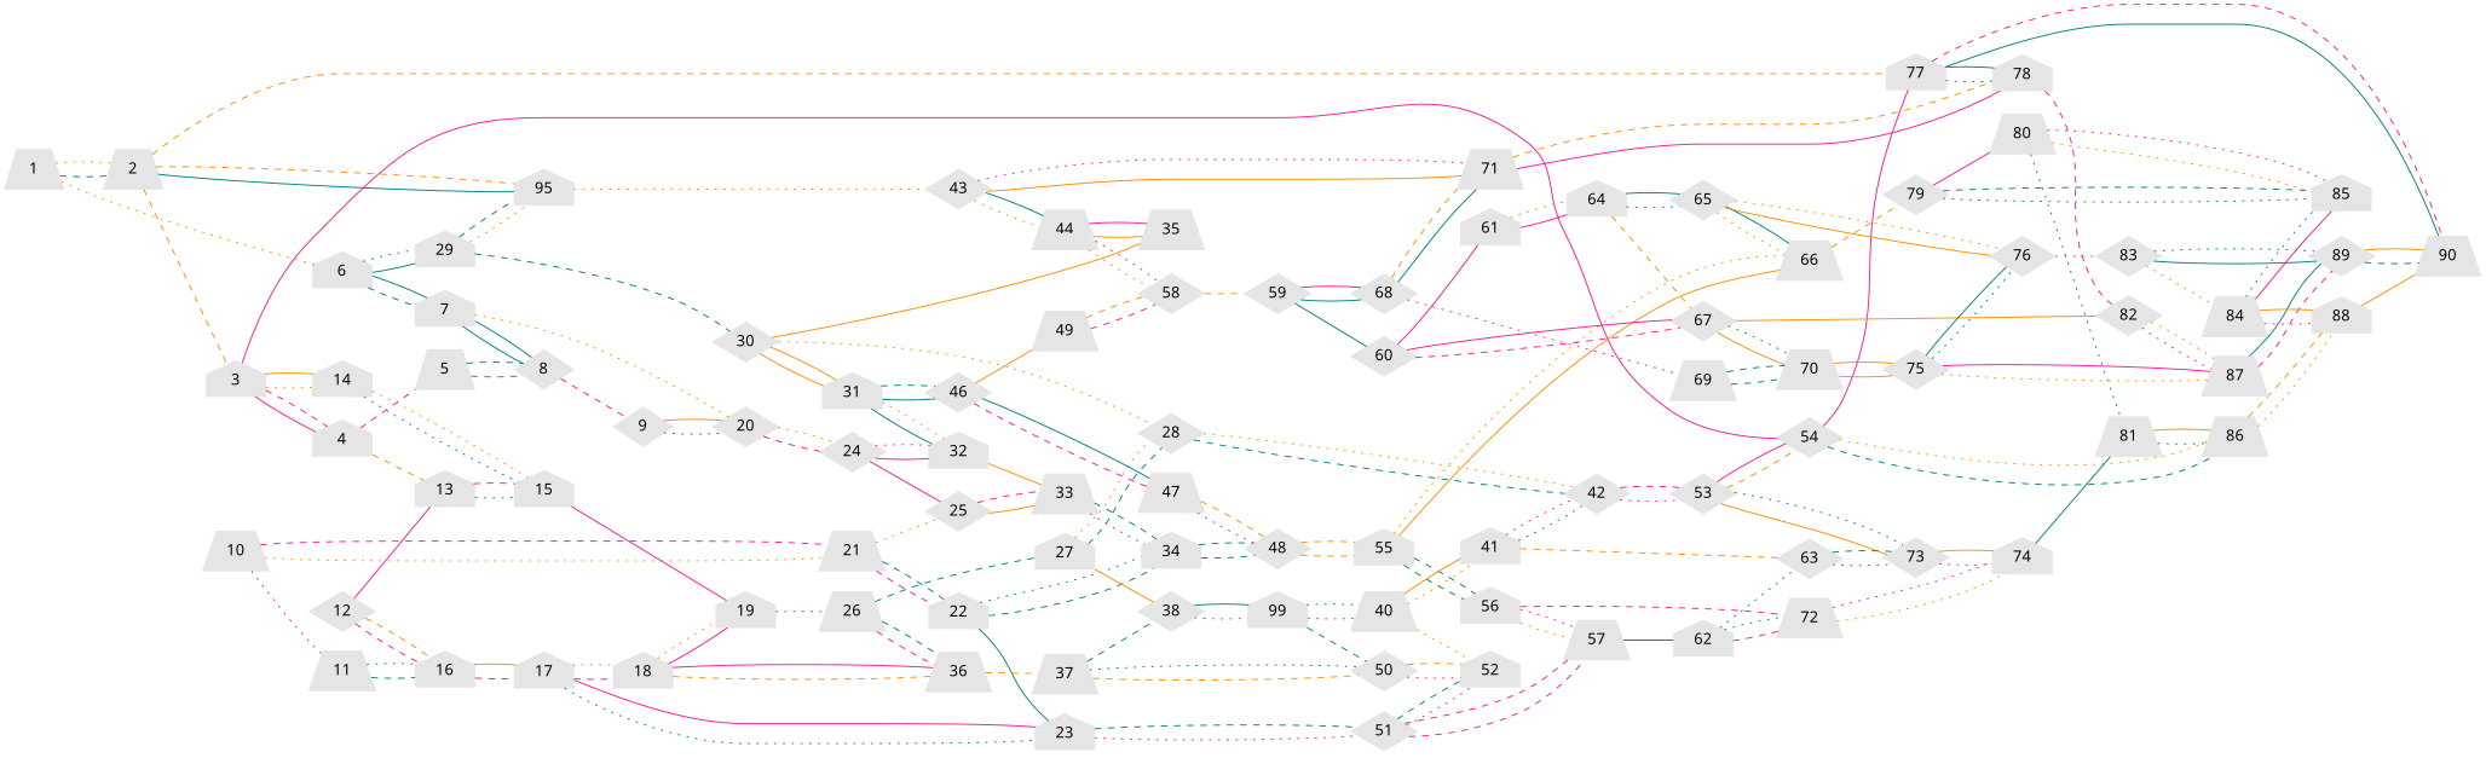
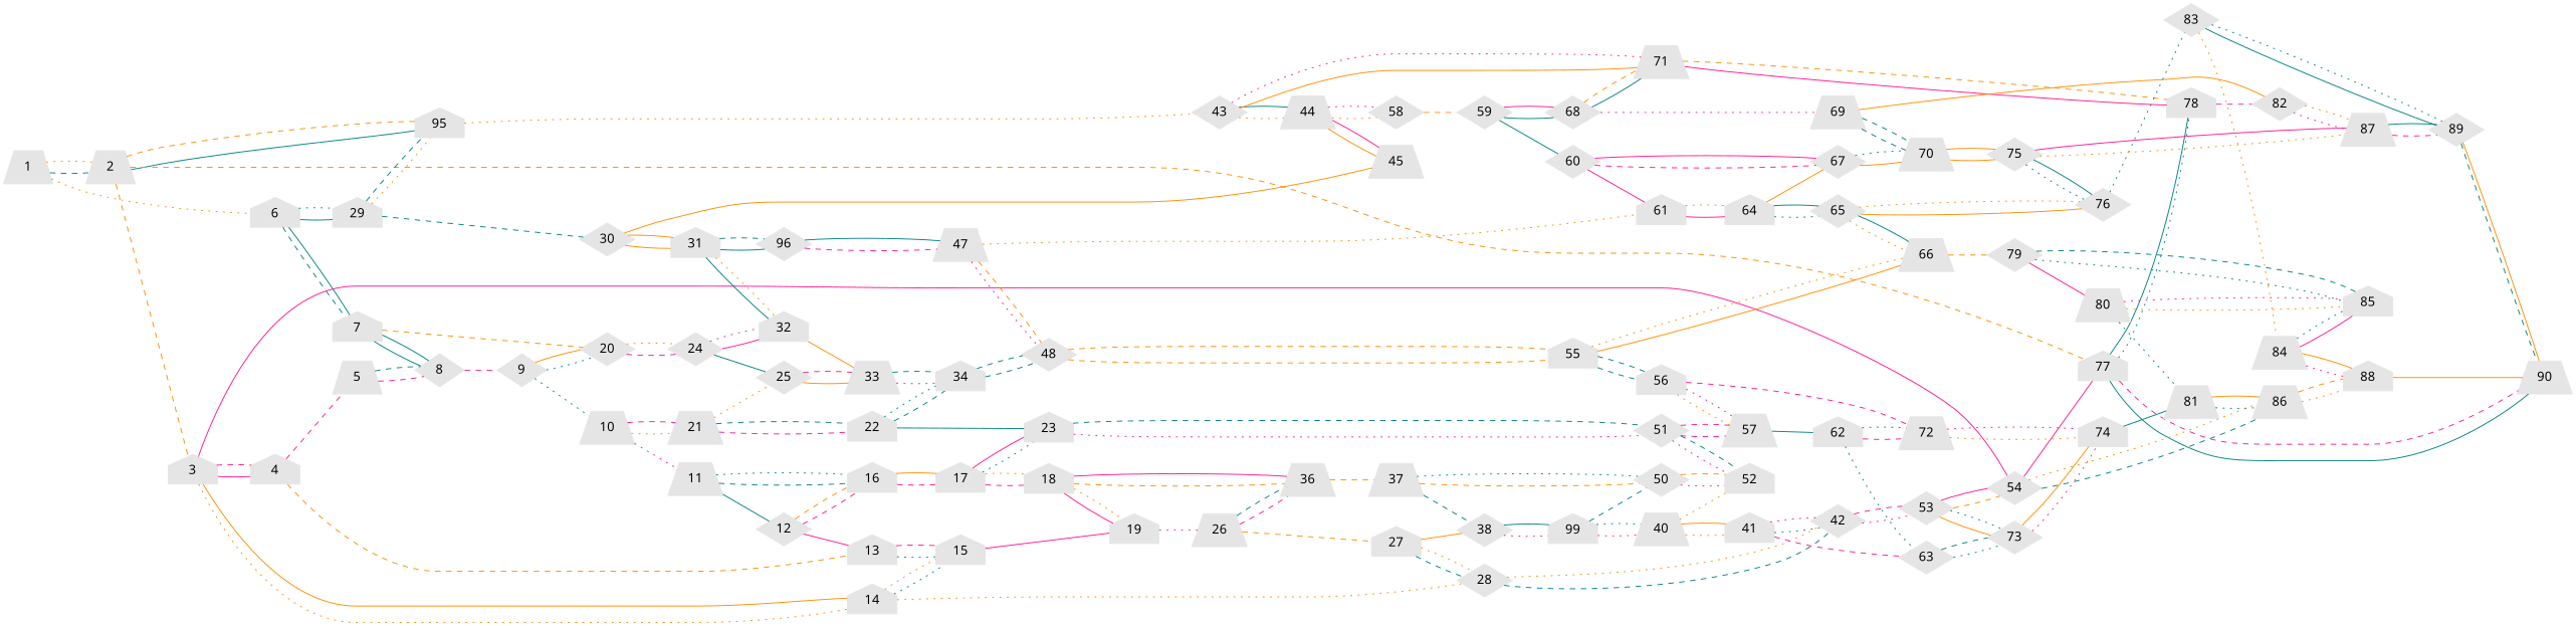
  graph {
    fontname="Noto Sans"
    rankdir=LR
    node [color=gray90 fontname="Noto Sans" shape=house style=filled]
    edge [color=darkorange fontname="Noto Sans" style=dotted]
    1 [shape=trapezium]
    2 [shape=trapezium]
    6
    3
    n5 [label=95]
    77
    7
    29
    4
    14
    54 [shape=diamond]
    43 [shape=diamond]
    78
    90 [shape=trapezium]
    5 [shape=trapezium]
    13
    15
    28 [shape=diamond]
    86 [shape=trapezium]
    8 [shape=diamond]
    9 [shape=diamond]
    20 [shape=diamond]
    30 [shape=diamond]
    24 [shape=diamond]
    10 [shape=trapezium]
    11 [shape=trapezium]
    21 [shape=trapezium]
    12 [shape=diamond]
    16
    22
    25 [shape=diamond]
    17
    19
    42 [shape=diamond]
    26 [shape=trapezium]
    18
    23
    36 [shape=trapezium]
    51 [shape=diamond]
    37 [shape=trapezium]
    27
    32
    34
    33 [shape=trapezium]
    48 [shape=diamond]
    52
    57 [shape=trapezium]
    38 [shape=diamond]
    n49 [label=99]
    53 [shape=diamond]
    31
-   45 [shape=trapezium label=35]
-   46 [shape=diamond]
-   49 [shape=trapezium]
+   45 [shape=trapezium]
+   46 [shape=diamond label=96]
    47 [shape=trapezium]
    55
    44 [shape=trapezium]
    71 [shape=trapezium]
    50 [shape=diamond]
    40 [shape=trapezium]
    41
    63 [shape=diamond]
    73 [shape=diamond]
    58 [shape=diamond]
    59 [shape=diamond]
    61
    64
    56
    66 [shape=trapezium]
    62
    74
    88
    72 [shape=trapezium]
    79 [shape=diamond]
    60 [shape=diamond]
    68 [shape=diamond]
    67 [shape=diamond]
    69 [shape=trapezium]
    70 [shape=trapezium]
    65 [shape=diamond]
    76 [shape=diamond]
    83 [shape=diamond]
    80 [shape=trapezium]
    85
    75 [shape=diamond]
    82 [shape=diamond]
    87 [shape=trapezium]
    81 [shape=trapezium]
    89 [shape=diamond]
    84 [shape=trapezium]
    1 -- 2 [color=teal style=dashed]
    1 -- 2
    1 -- 6
    2 -- 3 [style=dashed]
    2 -- n5 [color=teal style=solid]
    2 -- n5 [style=dashed]
    2 -- 77 [style=dashed]
    6 -- 7 [color=teal style=dashed]
    6 -- 7 [color=teal style=solid]
    6 -- 29 [color=teal style=solid]
    6 -- 29 [color=teal]
    3 -- 4 [color=deeppink style=solid]
    3 -- 4 [color=deeppink style=dashed]
    3 -- 14
    3 -- 14 [style=solid]
    3 -- 54 [color=deeppink style=solid]
    n5 -- 43
    77 -- 78 [color=teal]
    77 -- 78 [color=teal style=solid]
    77 -- 90 [color=teal style=solid]
    77 -- 90 [color=deeppink style=dashed]
    7 -- 8 [color=teal style=solid]
    7 -- 8 [color=teal style=solid]
-   7 -- 20
+   7 -- 20 [style=dashed]
    29 -- n5
    29 -- n5 [color=teal style=dashed]
    29 -- 30 [color=teal style=dashed]
    4 -- 5 [color=deeppink style=dashed]
    4 -- 13 [style=dashed]
    14 -- 15 [color=teal]
    14 -- 15
-   30 -- 28
+   14 -- 28
    54 -- 77 [color=deeppink style=solid]
    54 -- 86 [color=teal style=dashed]
    54 -- 86
    43 -- 44
    43 -- 44 [color=teal style=solid]
    43 -- 71 [style=solid]
    43 -- 71 [color=deeppink]
    78 -- 82 [color=deeppink style=dashed]
    5 -- 8 [color=deeppink style=dashed]
    5 -- 8 [color=teal style=dashed]
    13 -- 15 [color=teal]
    13 -- 15 [color=deeppink style=dashed]
    15 -- 19 [color=deeppink style=solid]
    28 -- 42 [color=teal style=dashed]
    28 -- 42
    86 -- 88
    86 -- 88 [style=dashed]
    8 -- 9 [color=deeppink style=dashed]
    9 -- 20 [color=teal]
    9 -- 20 [style=solid]
+   9 -- 10 [color=teal]
    20 -- 24 [color=deeppink style=dashed]
    20 -- 24
    30 -- 31 [style=solid]
    30 -- 31 [style=solid]
    30 -- 45 [style=solid]
-   24 -- 25 [color=deeppink style=solid]
+   24 -- 25 [color=teal style=solid]
    24 -- 32 [color=deeppink style=solid]
    24 -- 32 [color=deeppink]
    10 -- 11 [color=deeppink]
    10 -- 21
    10 -- 21 [color=deeppink style=dashed]
+   11 -- 12 [color=teal style=solid]
    11 -- 16 [color=teal style=dashed]
    11 -- 16 [color=teal]
    21 -- 22 [color=deeppink style=dashed]
    21 -- 22 [color=teal style=dashed]
    21 -- 25
    12 -- 13 [color=deeppink style=solid]
    12 -- 16 [color=deeppink style=dashed]
    12 -- 16 [style=dashed]
    16 -- 17 [color=deeppink style=dashed]
    16 -- 17 [style=solid]
    22 -- 23 [color=teal style=solid]
    22 -- 34 [color=teal style=dashed]
    22 -- 34 [color=teal]
    25 -- 33 [style=solid]
    25 -- 33 [color=deeppink style=dashed]
    17 -- 18 [color=deeppink style=dashed]
    17 -- 18
    17 -- 23 [color=teal]
    17 -- 23 [color=deeppink style=solid]
    19 -- 26 [color=deeppink]
    42 -- 53 [color=deeppink]
    42 -- 53 [color=deeppink style=dashed]
    26 -- 36 [color=deeppink style=dashed]
    26 -- 36 [color=teal style=dashed]
-   26 -- 27 [color=teal style=dashed]
+   26 -- 27 [style=dashed]
    18 -- 19 [color=deeppink style=solid]
    18 -- 19
    18 -- 36 [style=dashed]
    18 -- 36 [color=deeppink style=solid]
    23 -- 51 [color=deeppink]
    23 -- 51 [color=teal style=dashed]
    36 -- 37 [style=dashed]
    51 -- 52 [color=deeppink]
    51 -- 52 [color=teal style=dashed]
    51 -- 57 [color=deeppink style=dashed]
    51 -- 57 [color=deeppink style=dashed]
    37 -- 38 [color=teal style=dashed]
    37 -- 50 [style=dashed]
    37 -- 50 [color=teal]
    27 -- 28 [color=teal style=dashed]
    27 -- 28
    27 -- 38 [style=solid]
    32 -- 33 [style=solid]
    34 -- 48 [color=teal style=dashed]
    34 -- 48 [color=teal style=dashed]
    33 -- 34 [color=deeppink]
    33 -- 34 [color=teal style=dashed]
    48 -- 55 [style=dashed]
    48 -- 55 [style=dashed]
    57 -- 62 [color=teal style=solid]
    38 -- n49 [color=deeppink]
    38 -- n49 [color=teal style=solid]
    n49 -- 50 [color=teal style=dashed]
    n49 -- 40 [color=deeppink]
    n49 -- 40 [color=teal]
    53 -- 54 [style=dashed]
    53 -- 54 [color=deeppink style=solid]
    53 -- 73 [style=solid]
    53 -- 73 [color=teal]
    31 -- 32 [color=teal style=solid]
    31 -- 32
    31 -- 46 [color=teal style=solid]
    31 -- 46 [color=teal style=dashed]
-   46 -- 49 [style=solid]
    46 -- 47 [color=deeppink style=dashed]
    46 -- 47 [color=teal style=solid]
-   49 -- 58 [color=deeppink style=dashed]
-   49 -- 58 [style=dashed]
    47 -- 48 [color=deeppink]
    47 -- 48 [style=dashed]
+   47 -- 61
    55 -- 56 [color=teal style=dashed]
    55 -- 56 [color=teal style=dashed]
    55 -- 66 [style=solid]
    55 -- 66
    44 -- 45 [style=solid]
    44 -- 45 [color=deeppink style=solid]
    44 -- 58
    44 -- 58 [color=deeppink]
    71 -- 78 [color=deeppink style=solid]
    71 -- 78 [style=dashed]
    50 -- 52 [color=deeppink]
    50 -- 52 [style=dashed]
    40 -- 52
    40 -- 41
    40 -- 41 [style=solid]
    41 -- 42 [color=teal]
    41 -- 42 [color=deeppink]
-   41 -- 63 [style=dashed]
+   41 -- 63 [color=deeppink style=dashed]
    63 -- 73 [color=teal]
    63 -- 73 [color=teal style=dashed]
    73 -- 74 [color=deeppink]
    73 -- 74 [style=solid]
    58 -- 59 [style=dashed]
    59 -- 60 [color=teal style=solid]
    59 -- 68 [color=teal style=solid]
    59 -- 68 [color=deeppink style=solid]
    61 -- 64 [color=deeppink style=solid]
    61 -- 64
-   64 -- 67 [style=dashed]
+   64 -- 67 [style=solid]
    64 -- 65 [color=teal]
    64 -- 65 [color=teal style=solid]
    56 -- 57
    56 -- 57 [color=deeppink]
    56 -- 72 [color=deeppink style=dashed]
    66 -- 79 [style=dashed]
    62 -- 63 [color=teal]
    62 -- 72 [color=deeppink style=dashed]
    62 -- 72 [color=teal]
    74 -- 81 [color=teal style=solid]
    88 -- 90 [style=solid]
    72 -- 74
    72 -- 74 [color=deeppink]
    79 -- 80 [color=deeppink style=solid]
    79 -- 85 [color=teal]
    79 -- 85 [color=teal style=dashed]
    60 -- 61 [color=deeppink style=solid]
    60 -- 67 [color=deeppink style=dashed]
    60 -- 67 [color=deeppink style=solid]
    68 -- 71 [color=teal style=solid]
    68 -- 71 [style=dashed]
    68 -- 69 [color=deeppink]
    67 -- 70 [style=solid]
    67 -- 70 [color=teal]
    69 -- 70 [color=teal style=dashed]
    69 -- 70 [color=teal style=dashed]
-   67 -- 82 [style=solid]
+   69 -- 82 [style=solid]
    70 -- 75 [style=solid]
    70 -- 75 [style=solid]
    65 -- 66
    65 -- 66 [color=teal style=solid]
    65 -- 76 [style=solid]
    65 -- 76
-   76 -- 83 [color=deeppink]
+   76 -- 83 [color=teal]
    83 -- 89 [color=teal style=solid]
    83 -- 89 [color=teal]
    83 -- 84
    80 -- 85
    80 -- 85 [color=deeppink]
    80 -- 81 [color=teal]
    75 -- 76 [color=teal]
    75 -- 76 [color=teal style=solid]
    75 -- 87
    75 -- 87 [color=deeppink style=solid]
    82 -- 87 [color=deeppink]
    82 -- 87
    87 -- 89 [color=deeppink style=dashed]
    87 -- 89 [color=teal style=solid]
    81 -- 86 [color=teal]
    81 -- 86 [style=solid]
    89 -- 90 [color=teal style=dashed]
    89 -- 90 [style=solid]
    84 -- 88 [color=deeppink]
    84 -- 88 [style=solid]
    84 -- 85 [color=deeppink style=solid]
    84 -- 85 [color=teal]
  }
